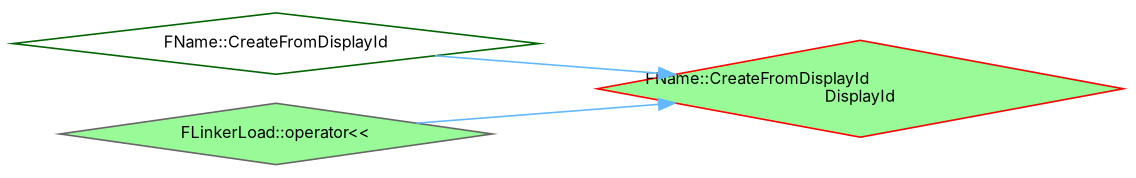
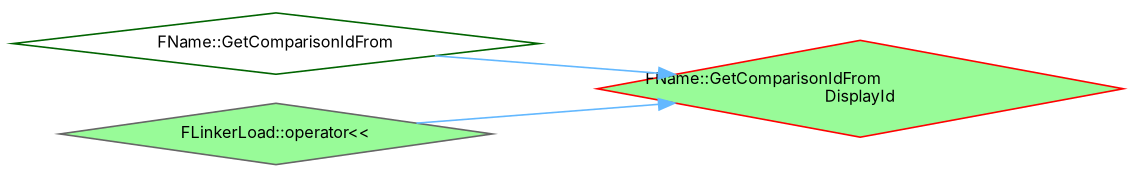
  digraph {
    fontname=Inter
    rankdir=RL
    node [fillcolor=palegreen fontname=Inter fontsize=10 shape=diamond style=filled]
    edge [color=steelblue1 dir=back fontname=Inter fontsize=10 labelfontname=Helvetica labelfontsize=10 style=solid]
-   n1 [color=red fontcolor=black height=0.2 label="FName::CreateFromDisplayId\lDisplayId" width=0.4]
-   n2 [color=darkgreen fillcolor=white height=0.2 label="FName::CreateFromDisplayId" width=0.4]
+   n1 [color=red fontcolor=black height=0.2 label="FName::GetComparisonIdFrom\lDisplayId" width=0.4]
+   n2 [color=darkgreen fillcolor=white height=0.2 label="FName::GetComparisonIdFrom" width=0.4]
    n3 [color=gray40 height=0.2 label="FLinkerLoad::operator\<\<" width=0.4]
    n1 -> n2
    n1 -> n3
  }
